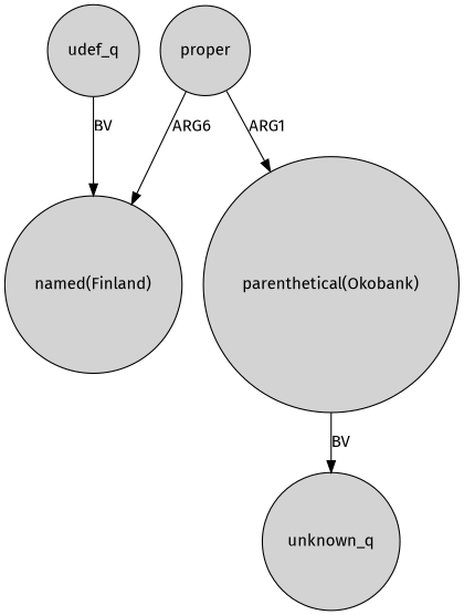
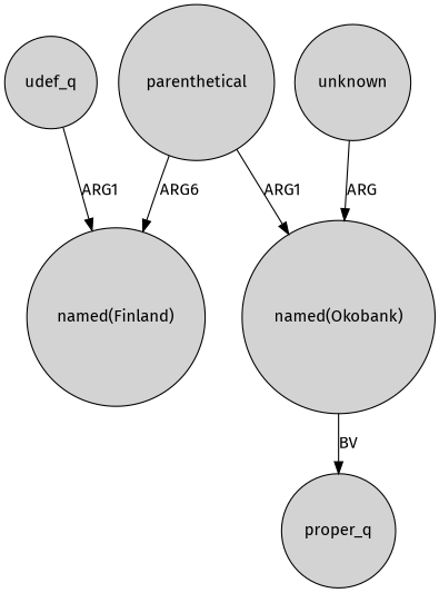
  digraph {
    fontname="Fira Sans"
    node [fontname="Fira Sans" shape=circle style=filled]
    edge [fontname="Fira Sans"]
    udef_q
    "named(Finland)"
-   "named(Okobank)" [label="parenthetical(Okobank)"]
-   proper_q [label=unknown_q]
-   parenthetical [label=proper]
-   udef_q -> "named(Finland)" [label=BV]
+   unknown
+   "named(Okobank)"
+   proper_q
+   parenthetical
+   udef_q -> "named(Finland)" [label=ARG1]
+   unknown -> "named(Okobank)" [label=ARG]
    "named(Okobank)" -> proper_q [label=BV]
    parenthetical -> "named(Finland)" [label=ARG6]
    parenthetical -> "named(Okobank)" [label=ARG1]
  }
